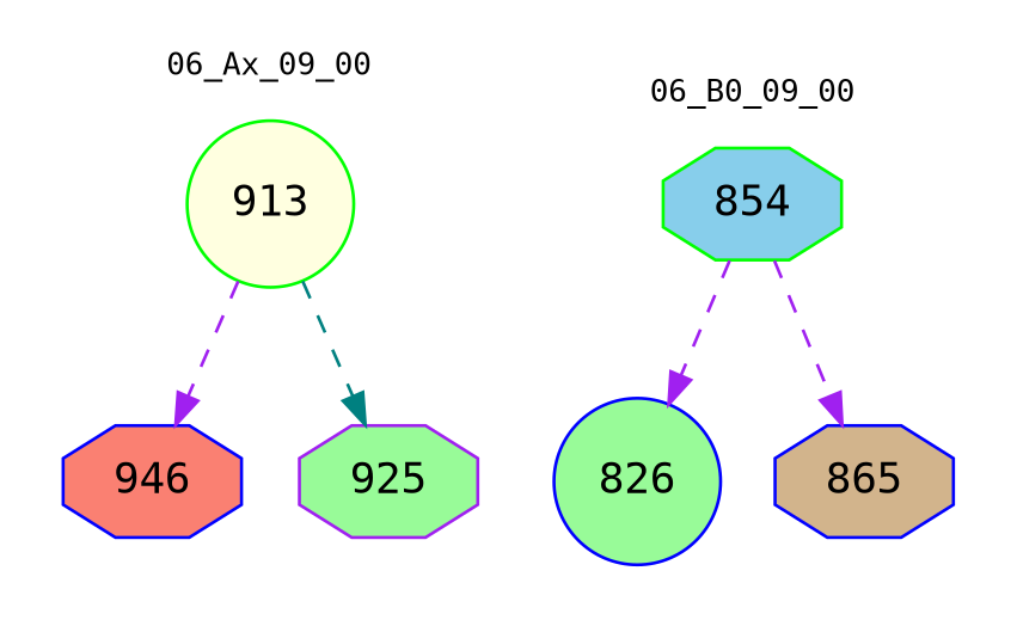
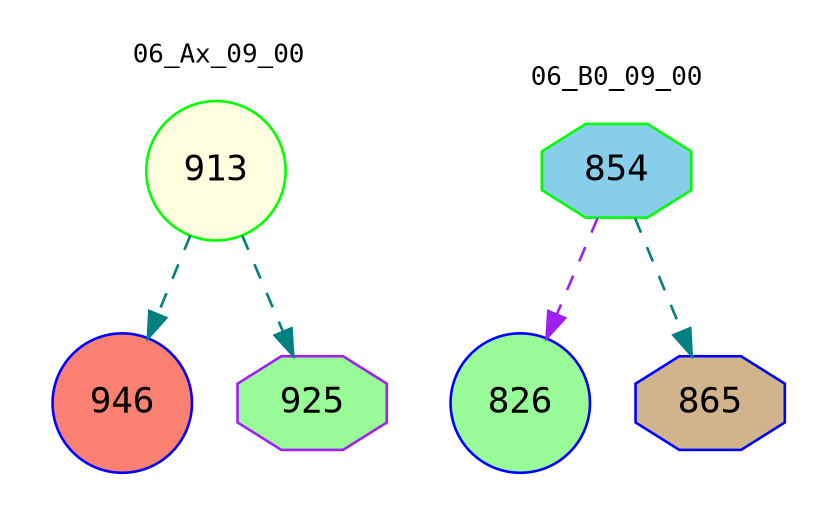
  digraph {
    fontname="DejaVu Sans Mono"
    node [color=blue fillcolor=palegreen fontname="DejaVu Sans Mono" shape=circle style=filled]
    edge [color=teal fontname="DejaVu Sans Mono" style=dashed]
    n1 [color=green fillcolor=lightyellow label=913]
-   n2 [fillcolor=salmon label=946 shape=octagon]
+   n2 [fillcolor=salmon label=946]
    n3 [color=purple label=925 shape=octagon]
    n4 [color=green fillcolor=skyblue label=854 shape=octagon]
    n5 [label=826]
    n6 [fillcolor=tan label=865 shape=octagon]
    subgraph cluster_1 {
      color=white
      fontsize=10
      label="06_Ax_09_00"
      n1
      n2
      n3
    }
    subgraph cluster_2 {
      color=white
      fontsize=10
      label="06_B0_09_00"
      n4
      n5
      n6
    }
-   n1 -> n2 [color=purple]
+   n1 -> n2
    n1 -> n3
    n4 -> n5 [color=purple]
-   n4 -> n6 [color=purple]
+   n4 -> n6
  }
